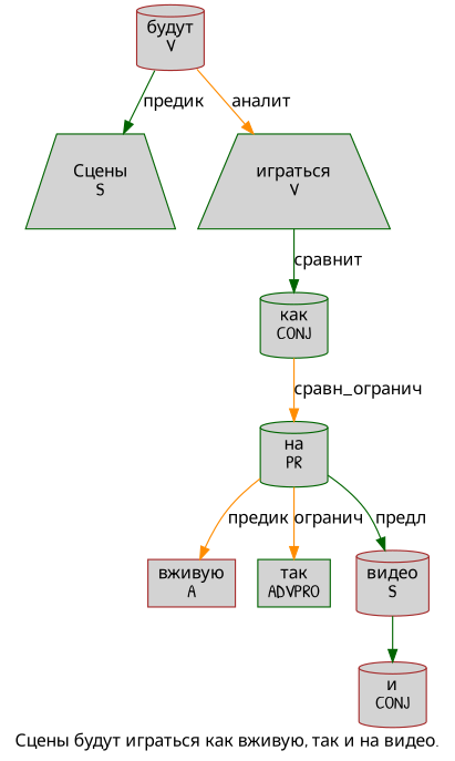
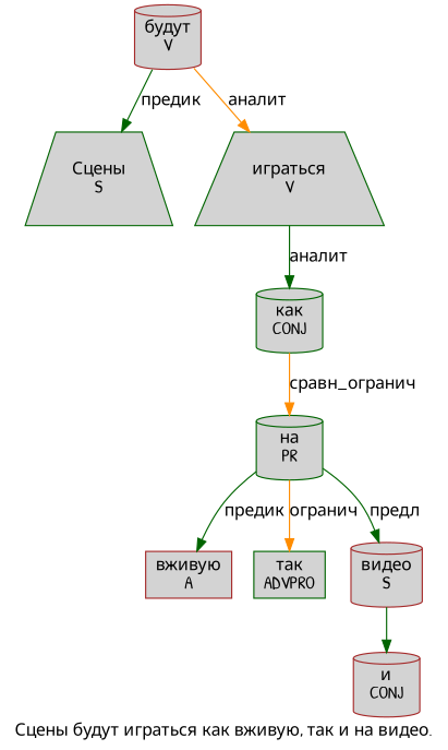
  digraph {
    fontname="Patrick Hand"
    label="Сцены будут играться как вживую, так и на видео."
    node [color=darkgreen fillcolor=lightgray fontname="Patrick Hand" penwidth=1 shape=cylinder style=filled]
    edge [color=darkgreen fontname="Patrick Hand"]
    n1 [label="Сцены\nS" shape=trapezium]
    n2 [color=brown label="будут\nV"]
    n3 [label="играться\nV" shape=trapezium]
    n4 [label="как\nCONJ"]
    n5 [label="на\nPR"]
    n6 [color=brown label="вживую\nA" shape=box]
    n7 [label="так\nADVPRO" shape=box]
    n8 [color=brown label="видео\nS"]
    n9 [color=brown label="и\nCONJ"]
    n2 -> n1 [label="предик"]
    n2 -> n3 [color=darkorange label="аналит"]
-   n3 -> n4 [label="сравнит"]
+   n3 -> n4 [label="аналит"]
    n4 -> n5 [color=darkorange label="сравн_огранич"]
-   n5 -> n6 [color=darkorange label="предик"]
+   n5 -> n6 [label="предик"]
    n5 -> n7 [color=darkorange label="огранич"]
    n5 -> n8 [label="предл"]
    n8 -> n9
  }
